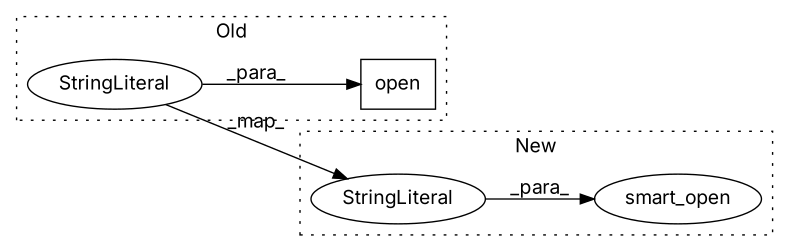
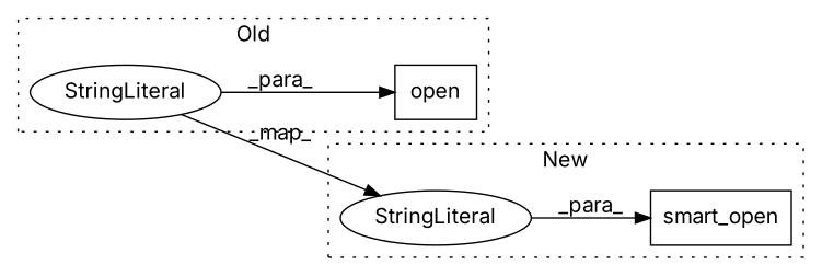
  digraph {
    rankdir=LR
    fontname=Inter
    node [a=32 shape=box fontname=Inter]
    edge [fontname=Inter]
    n1 [l="5,1" label=open s="3703,3717"]
    n2 [a=45 l=3 label=StringLiteral s=3714 shape=ellipse]
-   n3 [l="11,1" label=smart_open s="3926,3947" shape=ellipse]
+   n3 [l="11,1" label=smart_open s="3926,3947"]
    n4 [a=45 l=4 label=StringLiteral s=3943 shape=ellipse]
    subgraph cluster_1 {
      label=Old
      style=dotted
      n1
      n2
    }
    subgraph cluster_2 {
      label=New
      style=dotted
      n3
      n4
    }
    n2 -> n1 [label=_para_]
    n2 -> n4 [label=_map_]
    n4 -> n3 [label=_para_]
  }
